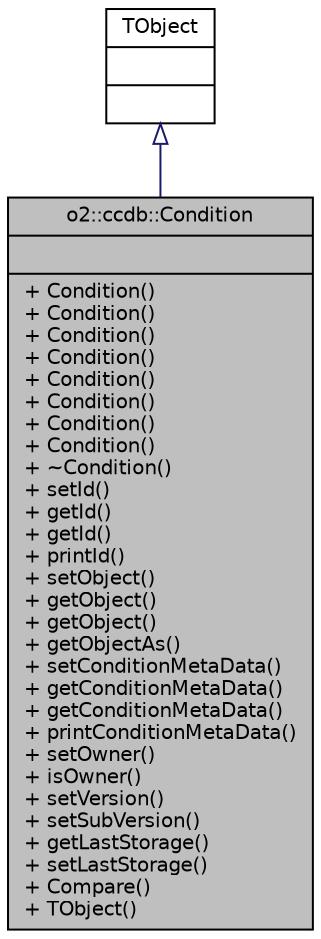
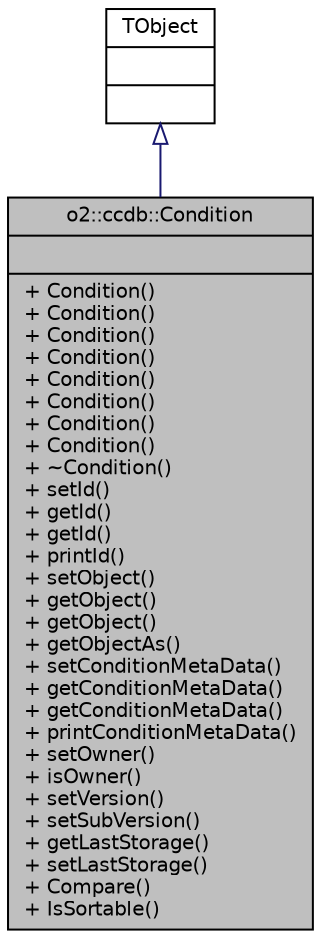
  digraph {
    node [color=black fontname=Helvetica fontsize=10 shape=record]
-   n1 [fillcolor=grey75 fontcolor=black height=0.2 label="{o2::ccdb::Condition\n||+ Condition()\l+ Condition()\l+ Condition()\l+ Condition()\l+ Condition()\l+ Condition()\l+ Condition()\l+ Condition()\l+ ~Condition()\l+ setId()\l+ getId()\l+ getId()\l+ printId()\l+ setObject()\l+ getObject()\l+ getObject()\l+ getObjectAs()\l+ setConditionMetaData()\l+ getConditionMetaData()\l+ getConditionMetaData()\l+ printConditionMetaData()\l+ setOwner()\l+ isOwner()\l+ setVersion()\l+ setSubVersion()\l+ getLastStorage()\l+ setLastStorage()\l+ Compare()\l+ TObject()\l}" style=filled width=0.4]
+   n1 [fillcolor=grey75 fontcolor=black height=0.2 label="{o2::ccdb::Condition\n||+ Condition()\l+ Condition()\l+ Condition()\l+ Condition()\l+ Condition()\l+ Condition()\l+ Condition()\l+ Condition()\l+ ~Condition()\l+ setId()\l+ getId()\l+ getId()\l+ printId()\l+ setObject()\l+ getObject()\l+ getObject()\l+ getObjectAs()\l+ setConditionMetaData()\l+ getConditionMetaData()\l+ getConditionMetaData()\l+ printConditionMetaData()\l+ setOwner()\l+ isOwner()\l+ setVersion()\l+ setSubVersion()\l+ getLastStorage()\l+ setLastStorage()\l+ Compare()\l+ IsSortable()\l}" style=filled width=0.4]
    n2 [height=0.2 label="{TObject\n||}" width=0.4]
    n2 -> n1 [arrowtail=onormal color=midnightblue dir=back fontname=Helvetica fontsize=10 labelfontname=Helvetica labelfontsize=10 style=solid]
  }
